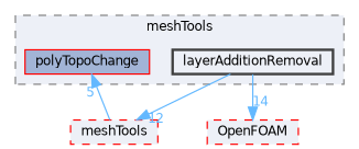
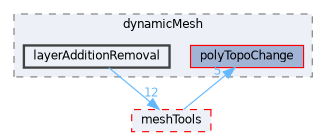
  digraph {
    compound=true
    node [color=red fillcolor="#edf0f7" fontname=Helvetica fontsize=10 shape=box style="filled,dashed"]
    edge [color=steelblue1 fontcolor=steelblue1 fontname=Helvetica fontsize=10 labeldistance=1.5 labelfontname=Helvetica labelfontsize=10]
    n1 [fillcolor="#a2b4d6" height=0.2 label=polyTopoChange style=filled width=0.4]
    n2 [color=grey25 height=0.2 label=layerAdditionRemoval style="filled,bold" width=0.4]
    n3 [height=0.2 label=meshTools width=0.4]
-   n4 [height=0.2 label=OpenFOAM width=0.4]
    subgraph cluster_1 {
      bgcolor="#edf0f7"
      fontname=Helvetica
      fontsize=10
-     label=meshTools
+     label=dynamicMesh
      pencolor=grey50
      style="filled,dashed"
      n1
      n2
    }
    n2 -> n3 [headlabel=12]
-   n2 -> n4 [headlabel=14]
    n3 -> n1 [headlabel=5]
  }
